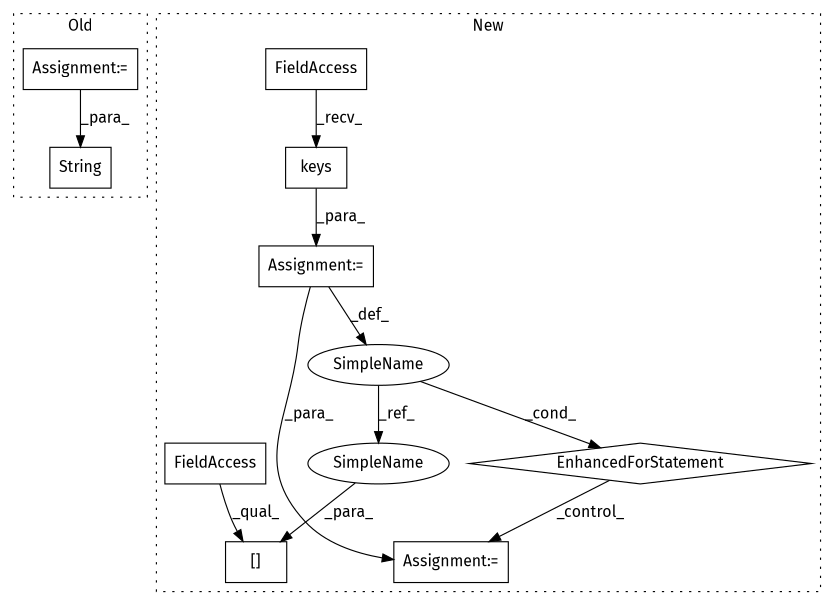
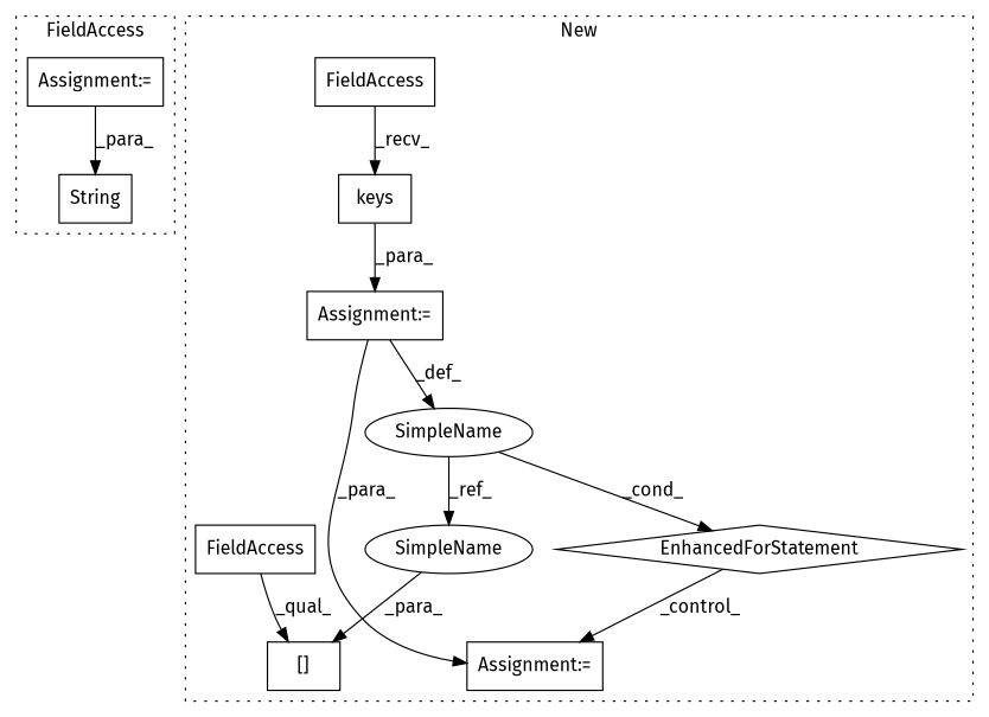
  digraph {
    fontname="Fira Sans"
    node [a=7 l="53,2" s="1629,1715" shape=box fontname="Fira Sans"]
    edge [fontname="Fira Sans"]
    n1 [a=32 l="7,1" label=String s="1352,1360"]
    n2 [l=64 label="Assignment:=" s=1437]
    n3 [a=32 l=6 label=keys s=1709]
    n4 [label="Assignment:="]
    n5 [a=70 label=EnhancedForStatement shape=diamond]
    n6 [a=22 l=15 label=FieldAccess s=1693]
    n7 [l=37 label="Assignment:=" s=1978]
    n8 [a=42 l=1 label=SimpleName s=1689 shape=ellipse]
    n9 [a=2 l="16,1" label="[]" s="1733,1750"]
    n10 [a=22 l=15 label=FieldAccess s=1733]
    n11 [a=42 l=1 label=SimpleName s=1749 shape=ellipse]
    subgraph cluster_1 {
-     label=Old
+     label=FieldAccess
      style=dotted
      n1
      n2
    }
    subgraph cluster_2 {
      label=New
      style=dotted
      n3
      n4
      n5
      n6
      n7
      n8
      n9
      n10
      n11
    }
    n2 -> n1 [label=_para_]
    n3 -> n4 [label=_para_]
    n4 -> n7 [label=_para_]
    n4 -> n8 [label=_def_]
    n5 -> n7 [label=_control_]
    n6 -> n3 [label=_recv_]
    n8 -> n5 [label=_cond_]
    n8 -> n11 [label=_ref_]
    n10 -> n9 [label=_qual_]
    n11 -> n9 [label=_para_]
  }
